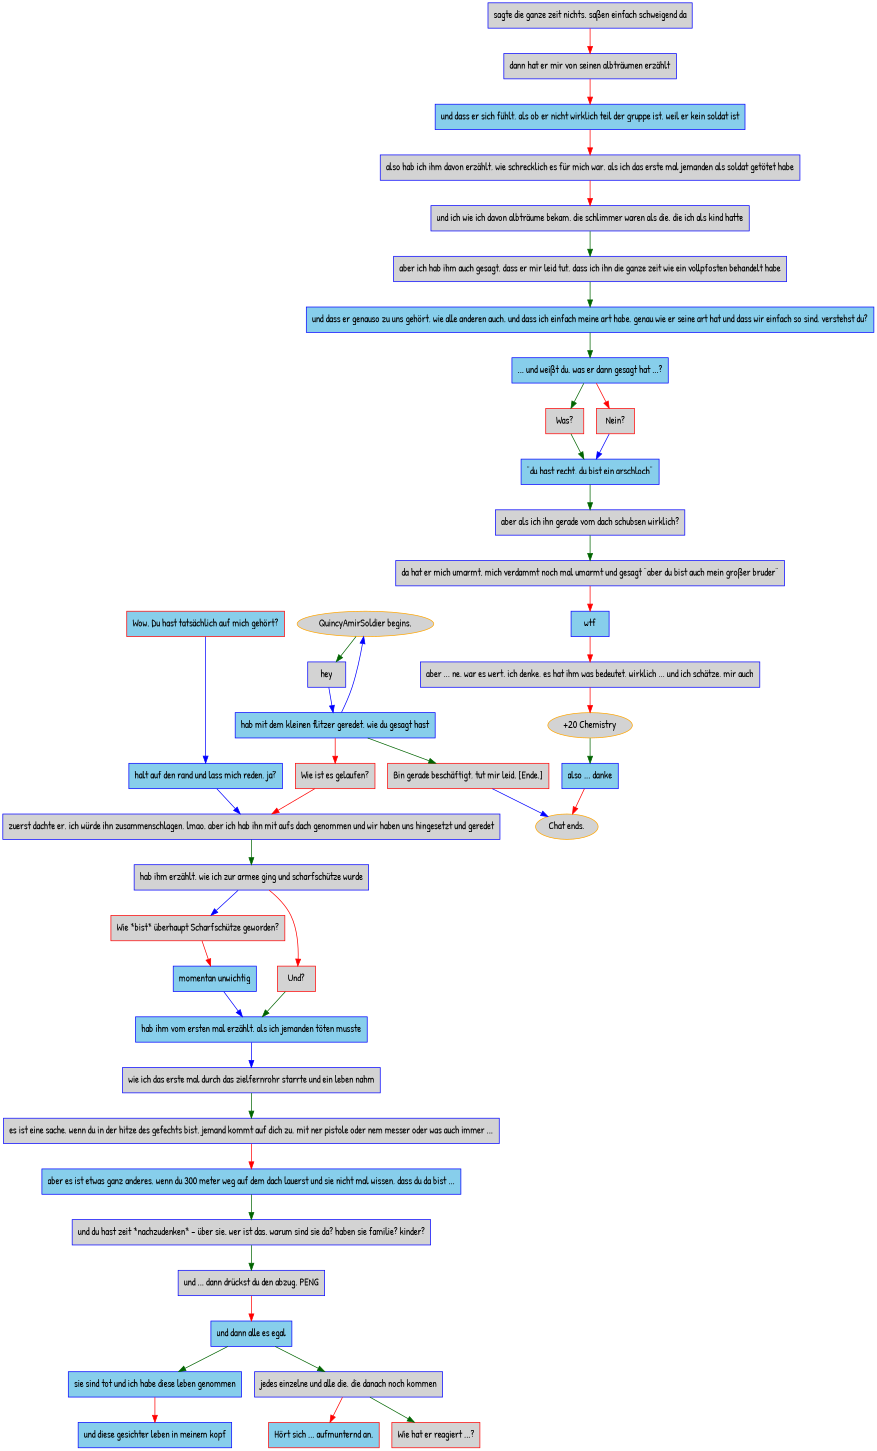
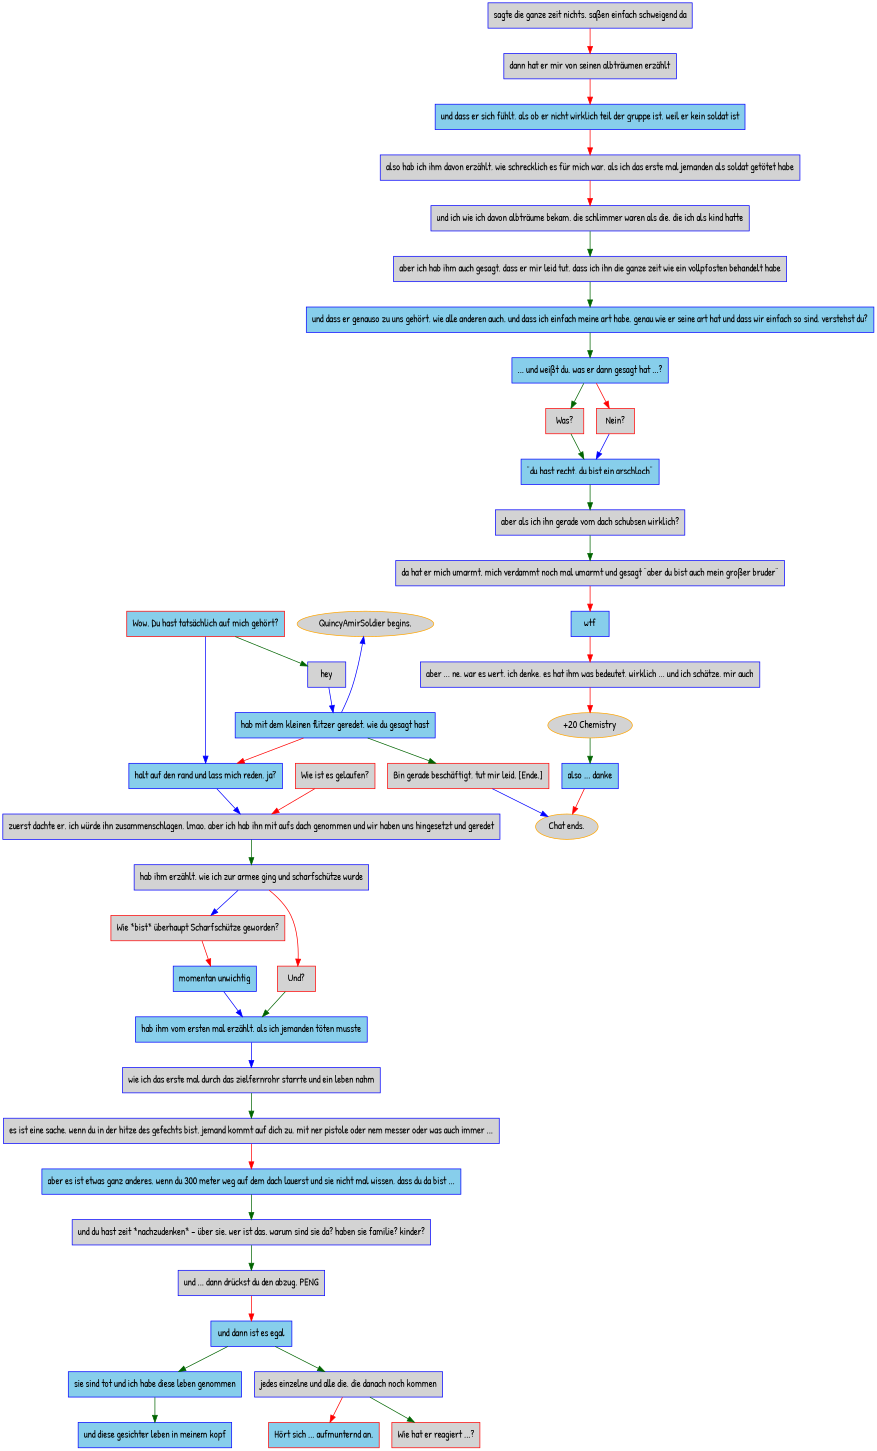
  digraph {
    fontname="Patrick Hand"
    node [color=blue fillcolor=lightgrey fontname="Patrick Hand" style=filled shape=box]
    edge [color=darkgreen fontname="Patrick Hand"]
    "QuincyAmirSoldier begins." [color=orange shape=""]
    n2 [label=hey]
    n3 [fillcolor=skyblue label="hab mit dem kleinen flitzer geredet, wie du gesagt hast"]
    n4 [color=red label="Wie ist es gelaufen?"]
    n5 [color=red label="Bin gerade beschäftigt, tut mir leid. [Ende.]"]
    n6 [label="zuerst dachte er, ich würde ihn zusammenschlagen, lmao. aber ich hab ihn mit aufs dach genommen und wir haben uns hingesetzt und geredet"]
    n7 [color=red fillcolor=skyblue label="Wow. Du hast tatsächlich auf mich gehört?"]
    n8 [fillcolor=skyblue label="halt auf den rand und lass mich reden, ja?"]
    "Chat ends." [color=orange shape=""]
    n10 [label="hab ihm erzählt, wie ich zur armee ging und scharfschütze wurde"]
    n11 [color=red label="Wie *bist* überhaupt Scharfschütze geworden?"]
    n12 [color=red label="Und?"]
    n13 [fillcolor=skyblue label="momentan unwichtig"]
    n14 [fillcolor=skyblue label="hab ihm vom ersten mal erzählt, als ich jemanden töten musste"]
    n15 [label="wie ich das erste mal durch das zielfernrohr starrte und ein leben nahm"]
    n16 [label="es ist eine sache, wenn du in der hitze des gefechts bist. jemand kommt auf dich zu, mit ner pistole oder nem messer oder was auch immer ..."]
    n17 [fillcolor=skyblue label="aber es ist etwas ganz anderes, wenn du 300 meter weg auf dem dach lauerst und sie nicht mal wissen, dass du da bist ..."]
    n18 [label="und du hast zeit *nachzudenken* - über sie. wer ist das. warum sind sie da? haben sie familie? kinder?"]
    n19 [label="und ... dann drückst du den abzug. PENG"]
-   n20 [fillcolor=skyblue label="und dann alle es egal"]
+   n20 [fillcolor=skyblue label="und dann ist es egal"]
    n21 [fillcolor=skyblue label="sie sind tot und ich habe diese leben genommen"]
    n22 [label="jedes einzelne und alle die, die danach noch kommen"]
    n23 [fillcolor=skyblue label="und diese gesichter leben in meinem kopf"]
    n24 [color=red label="Wie hat er reagiert ...?"]
    n25 [color=red fillcolor=skyblue label="Hört sich ... aufmunternd an."]
    n26 [label="sagte die ganze zeit nichts. saßen einfach schweigend da"]
    n27 [label="dann hat er mir von seinen albträumen erzählt"]
    n28 [fillcolor=skyblue label="und dass er sich fühlt, als ob er nicht wirklich teil der gruppe ist, weil er kein soldat ist"]
    n29 [label="also hab ich ihm davon erzählt, wie schrecklich es für mich war, als ich das erste mal jemanden als soldat getötet habe"]
    n30 [label="und ich wie ich davon albträume bekam, die schlimmer waren als die, die ich als kind hatte"]
    n31 [label="aber ich hab ihm auch gesagt, dass er mir leid tut, dass ich ihn die ganze zeit wie ein vollpfosten behandelt habe"]
    n32 [fillcolor=skyblue label="und dass er genauso zu uns gehört, wie alle anderen auch. und dass ich einfach meine art habe, genau wie er seine art hat und dass wir einfach so sind, verstehst du?"]
    n33 [fillcolor=skyblue label="... und weißt du, was er dann gesagt hat ...?"]
    n34 [color=red label="Was?"]
    n35 [color=red label="Nein?"]
    n36 [fillcolor=skyblue label="\"du hast recht, du bist ein arschloch\""]
    n37 [label="aber als ich ihn gerade vom dach schubsen wirklich?"]
    n38 [label="da hat er mich umarmt. mich verdammt noch mal umarmt und gesagt \"aber du bist auch mein großer bruder\""]
    n39 [fillcolor=skyblue label=wtf]
    n40 [label="aber ... ne. war es wert. ich denke, es hat ihm was bedeutet, wirklich ... und ich schätze, mir auch"]
    n41 [color=orange label="+20 Chemistry" shape=""]
    n42 [fillcolor=skyblue label="also ... danke"]
-   "QuincyAmirSoldier begins." -> n2
+   n7 -> n2
    n2 -> n3 [color=blue]
    n3 -> "QuincyAmirSoldier begins." [color=blue]
-   n3 -> n4 [color=red]
+   n3 -> n8 [color=red]
    n3 -> n5
    n4 -> n6 [color=red]
    n5 -> "Chat ends." [color=blue]
    n6 -> n10
    n7 -> n8 [color=blue]
    n8 -> n6 [color=blue]
    n10 -> n11 [color=blue]
    n10 -> n12 [color=red]
    n11 -> n13 [color=red]
    n12 -> n14
    n13 -> n14 [color=blue]
    n14 -> n15 [color=blue]
    n15 -> n16
    n16 -> n17 [color=red]
    n17 -> n18
    n18 -> n19
    n19 -> n20 [color=red]
    n20 -> n21
    n20 -> n22
-   n21 -> n23 [color=red]
+   n21 -> n23
    n22 -> n24
    n22 -> n25 [color=red]
    n26 -> n27 [color=red]
    n27 -> n28 [color=red]
    n28 -> n29 [color=red]
    n29 -> n30 [color=red]
    n30 -> n31
    n31 -> n32
    n32 -> n33
    n33 -> n34
    n33 -> n35 [color=red]
    n34 -> n36
    n35 -> n36 [color=blue]
    n36 -> n37
    n37 -> n38
    n38 -> n39 [color=red]
    n39 -> n40 [color=red]
    n40 -> n41 [color=red]
    n41 -> n42
    n42 -> "Chat ends." [color=red]
  }
